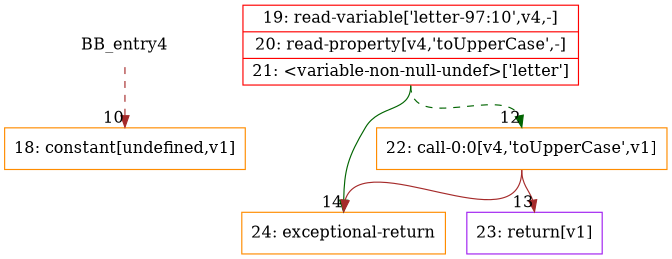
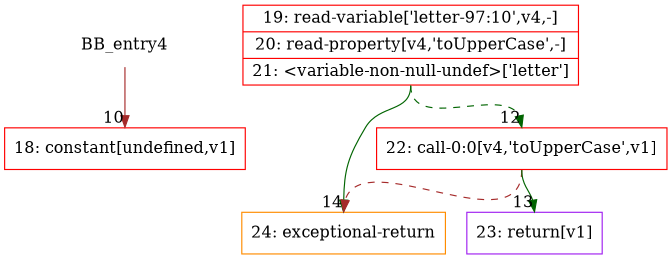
  digraph {
    rankdir=TD
    node [color=darkorange shape=record]
    edge [color=brown headport=n style=dashed tailport=s]
    n1 [label=BB_entry4 shape=none]
-   n2 [label="{18: constant[undefined,v1]}"]
+   n2 [color=red label="{18: constant[undefined,v1]}"]
    n3 [color=red label="{19: read-variable['letter-97:10',v4,-]|20: read-property[v4,'toUpperCase',-]|21: \<variable-non-null-undef\>['letter']}"]
-   n4 [label="{22: call-0:0[v4,'toUpperCase',v1]}"]
+   n4 [color=red label="{22: call-0:0[v4,'toUpperCase',v1]}"]
    n5 [label="{24: exceptional-return}"]
    n6 [color=purple label="{23: return[v1]}"]
-   n1 -> n2 [headlabel="    10"]
+   n1 -> n2 [headlabel="    10" style=solid]
    n3 -> n4 [color=darkgreen headlabel="      12"]
    n3 -> n5 [color=darkgreen headlabel="      14" style=solid]
-   n4 -> n5 [style=solid]
-   n4 -> n6 [headlabel="      13" style=solid]
+   n4 -> n5
+   n4 -> n6 [color=darkgreen headlabel="      13" style=solid]
  }
